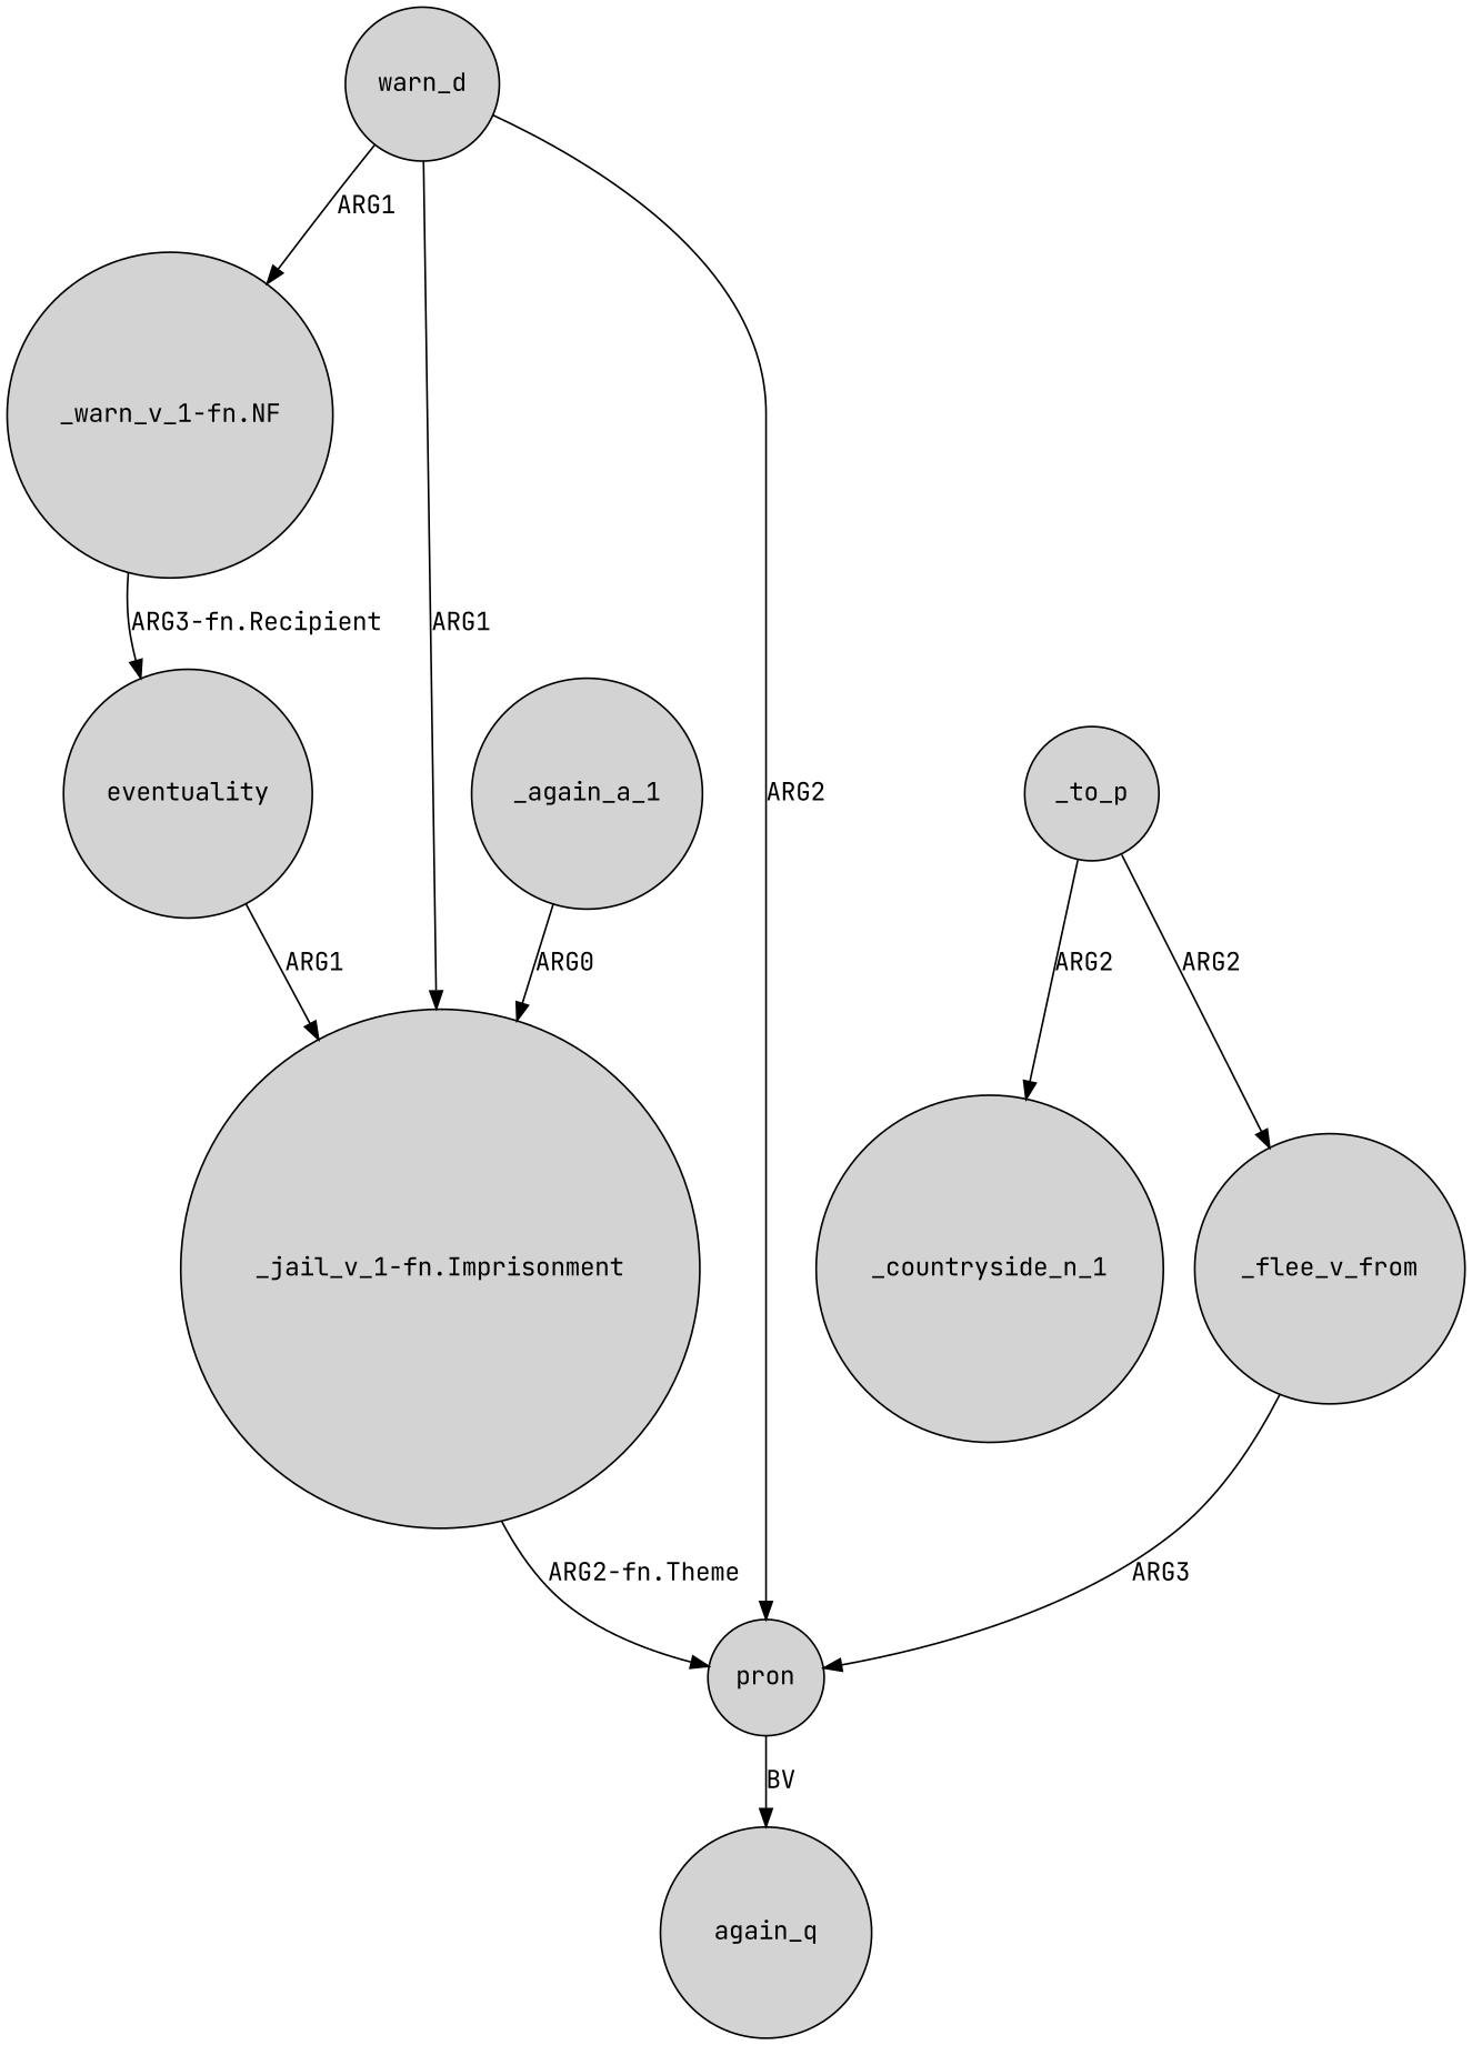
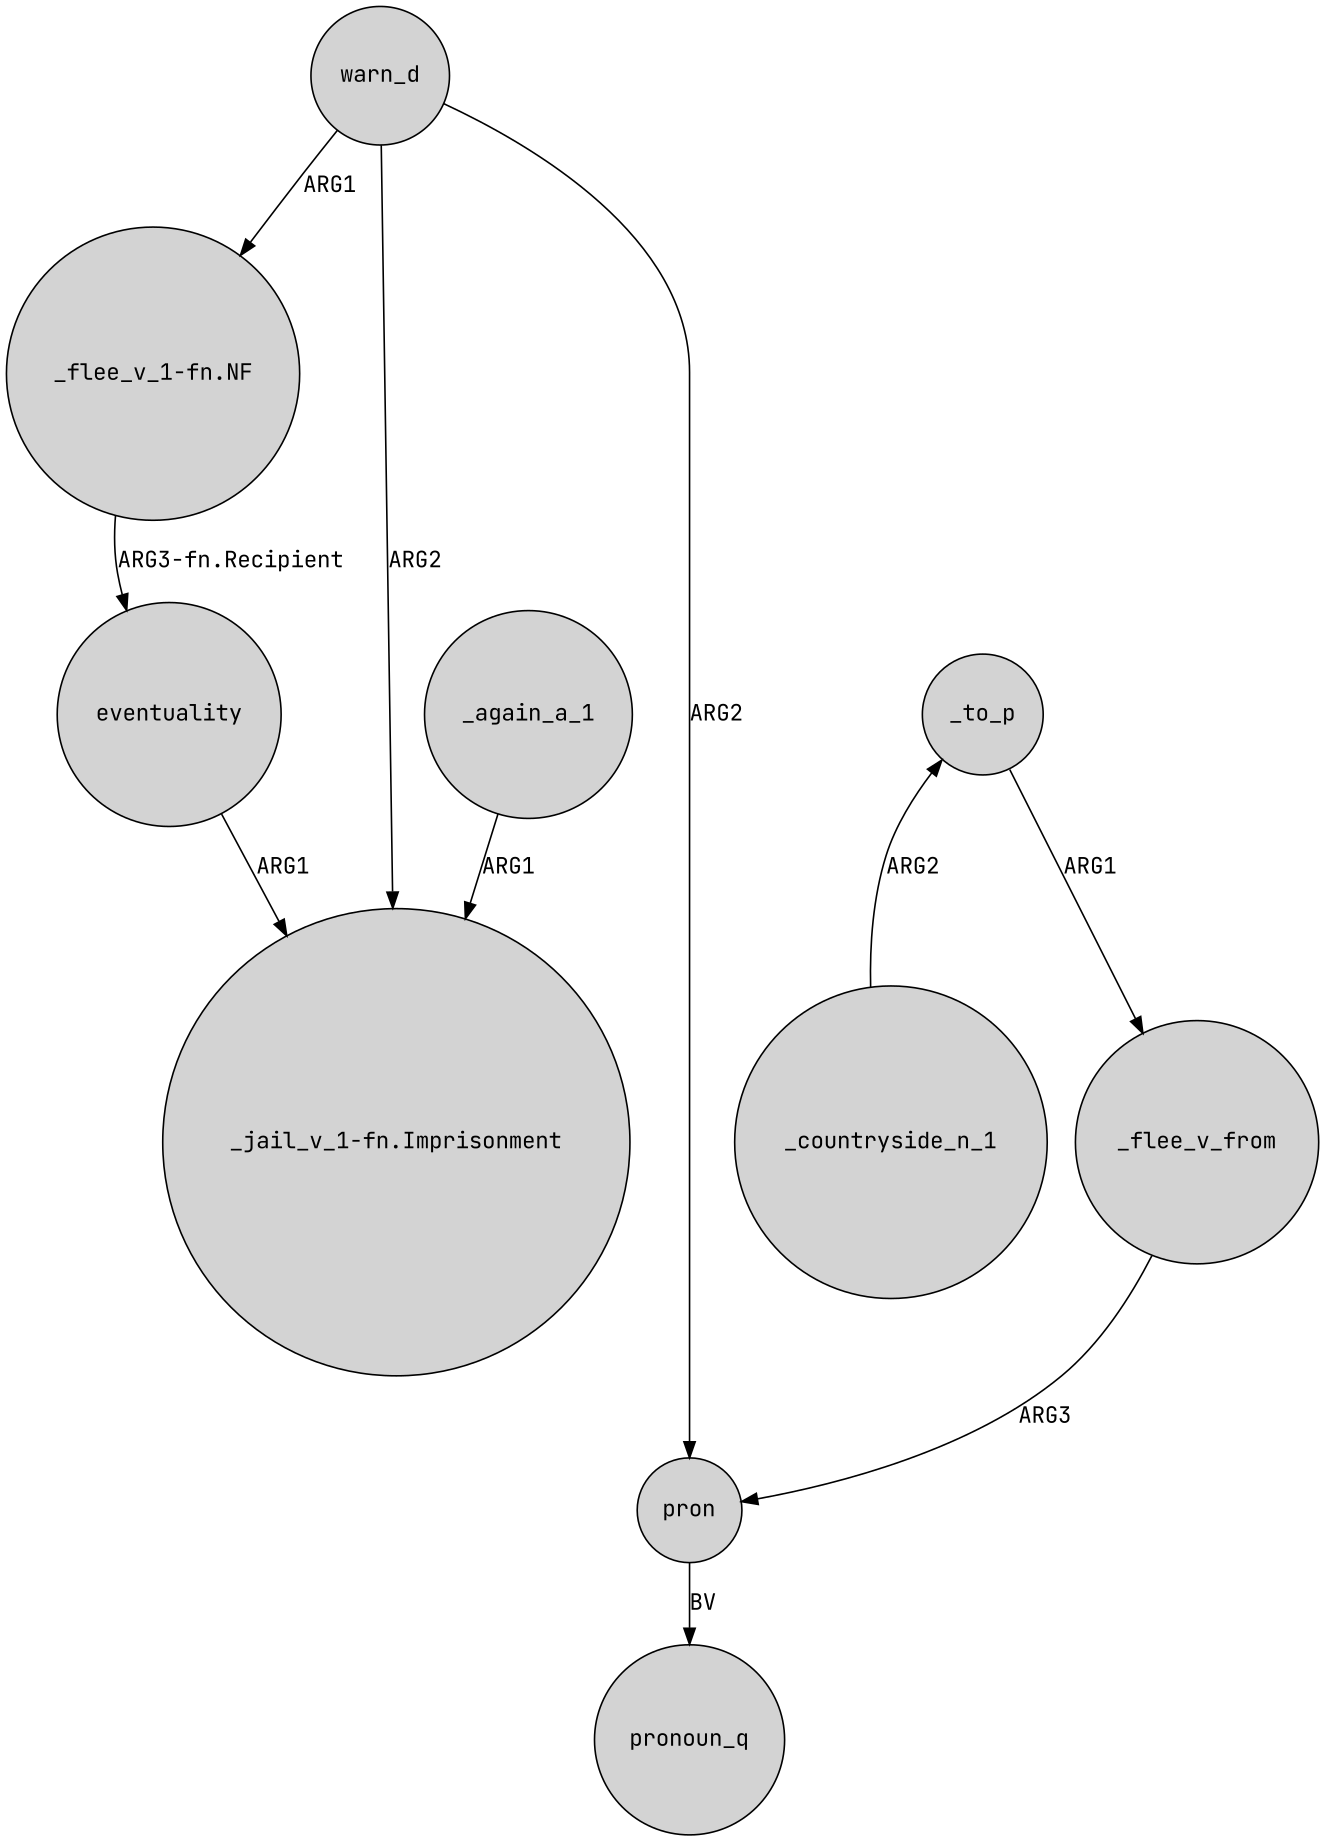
  digraph {
    fontname="JetBrains Mono"
    node [fontname="JetBrains Mono" shape=circle style=filled]
    edge [fontname="JetBrains Mono"]
    n1 [label=warn_d]
-   "_warn_v_1-fn.NF"
+   "_warn_v_1-fn.NF" [label="_flee_v_1-fn.NF"]
    "_jail_v_1-fn.Imprisonment"
    pron
    eventuality
-   pronoun_q [label=again_q]
+   pronoun_q
    _flee_v_from
    _to_p
    _countryside_n_1
    _again_a_1
    n1 -> "_warn_v_1-fn.NF" [label=ARG1]
-   n1 -> "_jail_v_1-fn.Imprisonment" [label=ARG1]
+   n1 -> "_jail_v_1-fn.Imprisonment" [label=ARG2]
    n1 -> pron [label=ARG2]
    "_warn_v_1-fn.NF" -> eventuality [label="ARG3-fn.Recipient"]
-   "_jail_v_1-fn.Imprisonment" -> pron [label="ARG2-fn.Theme"]
    pron -> pronoun_q [label=BV]
    eventuality -> "_jail_v_1-fn.Imprisonment" [label=ARG1]
    _flee_v_from -> pron [label=ARG3]
-   _to_p -> _flee_v_from [label=ARG2]
-   _to_p -> _countryside_n_1 [label=ARG2]
-   _again_a_1 -> "_jail_v_1-fn.Imprisonment" [label=ARG0]
+   _to_p -> _flee_v_from [label=ARG1]
+   _countryside_n_1 -> _to_p [label=ARG2]
+   _again_a_1 -> "_jail_v_1-fn.Imprisonment" [label=ARG1]
  }
